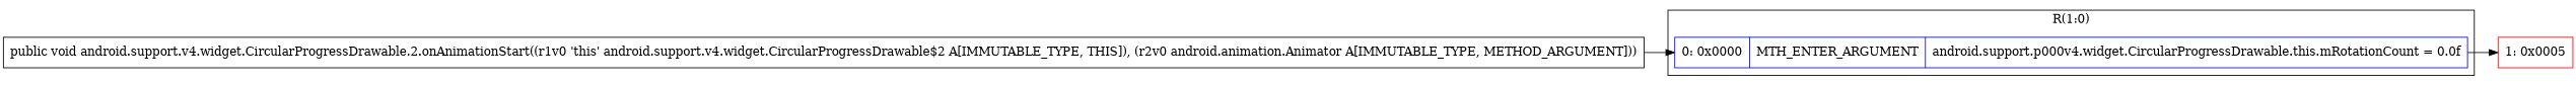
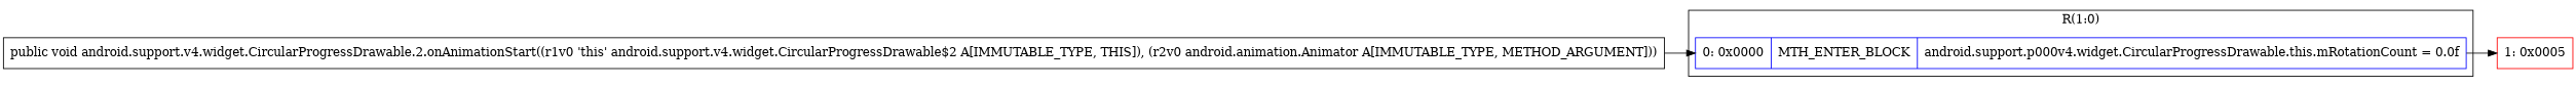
  digraph {
    rankdir=LR
    node [shape=record]
-   n1 [color=blue label="{0\:\ 0x0000|MTH_ENTER_ARGUMENT\l|android.support.p000v4.widget.CircularProgressDrawable.this.mRotationCount = 0.0f\l}"]
+   n1 [color=blue label="{0\:\ 0x0000|MTH_ENTER_BLOCK\l|android.support.p000v4.widget.CircularProgressDrawable.this.mRotationCount = 0.0f\l}"]
    n2 [color=red label="{1\:\ 0x0005}"]
    n3 [label="{public void android.support.v4.widget.CircularProgressDrawable.2.onAnimationStart((r1v0 'this' android.support.v4.widget.CircularProgressDrawable$2 A[IMMUTABLE_TYPE, THIS]), (r2v0 android.animation.Animator A[IMMUTABLE_TYPE, METHOD_ARGUMENT])) }"]
    subgraph cluster_1 {
      label="R(1:0)"
      n1
    }
    n1 -> n2
    n3 -> n1
  }
